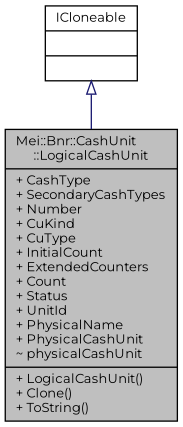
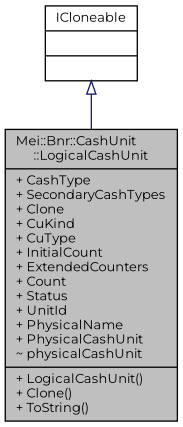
  digraph {
    fontname=Montserrat
    node [color=black fontname=Montserrat fontsize=10 shape=record style=filled]
-   n1 [fillcolor=grey75 fontcolor=black height=0.2 label="{Mei::Bnr::CashUnit\l::LogicalCashUnit\n|+ CashType\l+ SecondaryCashTypes\l+ Number\l+ CuKind\l+ CuType\l+ InitialCount\l+ ExtendedCounters\l+ Count\l+ Status\l+ UnitId\l+ PhysicalName\l+ PhysicalCashUnit\l~ physicalCashUnit\l|+ LogicalCashUnit()\l+ Clone()\l+ ToString()\l}" width=0.4]
+   n1 [fillcolor=grey75 fontcolor=black height=0.2 label="{Mei::Bnr::CashUnit\l::LogicalCashUnit\n|+ CashType\l+ SecondaryCashTypes\l+ Clone\l+ CuKind\l+ CuType\l+ InitialCount\l+ ExtendedCounters\l+ Count\l+ Status\l+ UnitId\l+ PhysicalName\l+ PhysicalCashUnit\l~ physicalCashUnit\l|+ LogicalCashUnit()\l+ Clone()\l+ ToString()\l}" width=0.4]
    n2 [fillcolor=white height=0.2 label="{ICloneable\n||}" width=0.4]
    n2 -> n1 [arrowtail=onormal color=midnightblue dir=back fontname=Montserrat fontsize=10 labelfontname=Helvetica labelfontsize=10 style=solid]
  }
